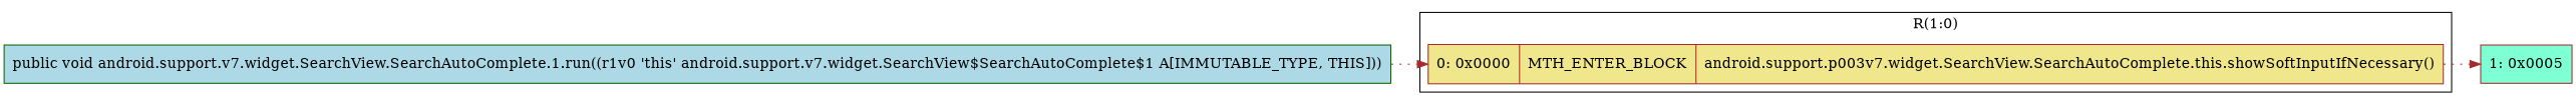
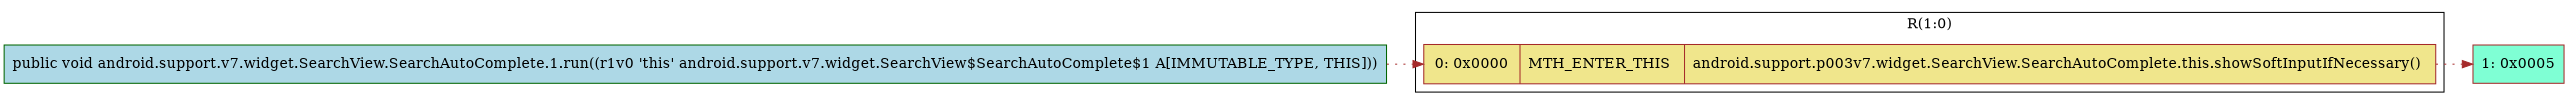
  digraph {
    rankdir=LR
    node [color=brown shape=record style=filled]
    edge [color=brown style=dotted]
-   n1 [label="{0\:\ 0x0000|MTH_ENTER_BLOCK\l|android.support.p003v7.widget.SearchView.SearchAutoComplete.this.showSoftInputIfNecessary()\l}" fillcolor=khaki]
+   n1 [label="{0\:\ 0x0000|MTH_ENTER_THIS\l|android.support.p003v7.widget.SearchView.SearchAutoComplete.this.showSoftInputIfNecessary()\l}" fillcolor=khaki]
    n2 [label="{1\:\ 0x0005}" fillcolor=aquamarine]
    n3 [label="{public void android.support.v7.widget.SearchView.SearchAutoComplete.1.run((r1v0 'this' android.support.v7.widget.SearchView$SearchAutoComplete$1 A[IMMUTABLE_TYPE, THIS])) }" fillcolor=lightblue color=darkgreen]
    subgraph cluster_1 {
      label="R(1:0)"
      n1
    }
    n1 -> n2
    n3 -> n1
  }
